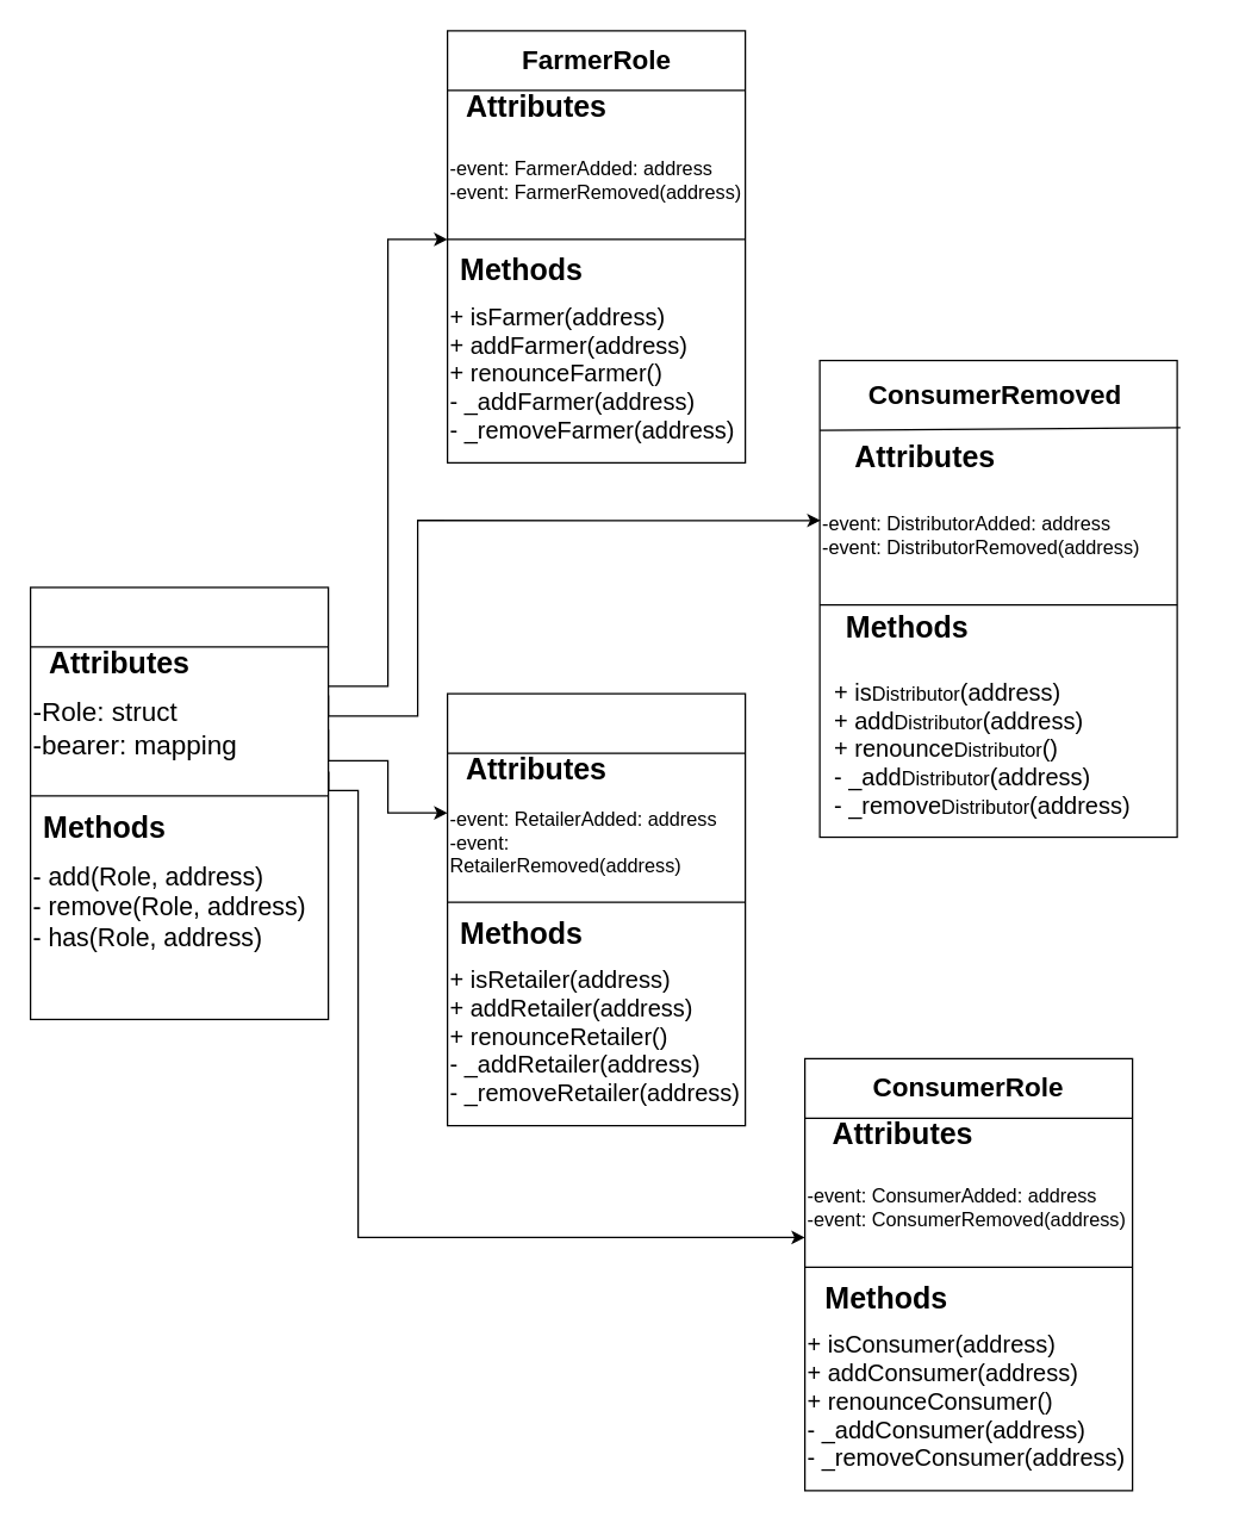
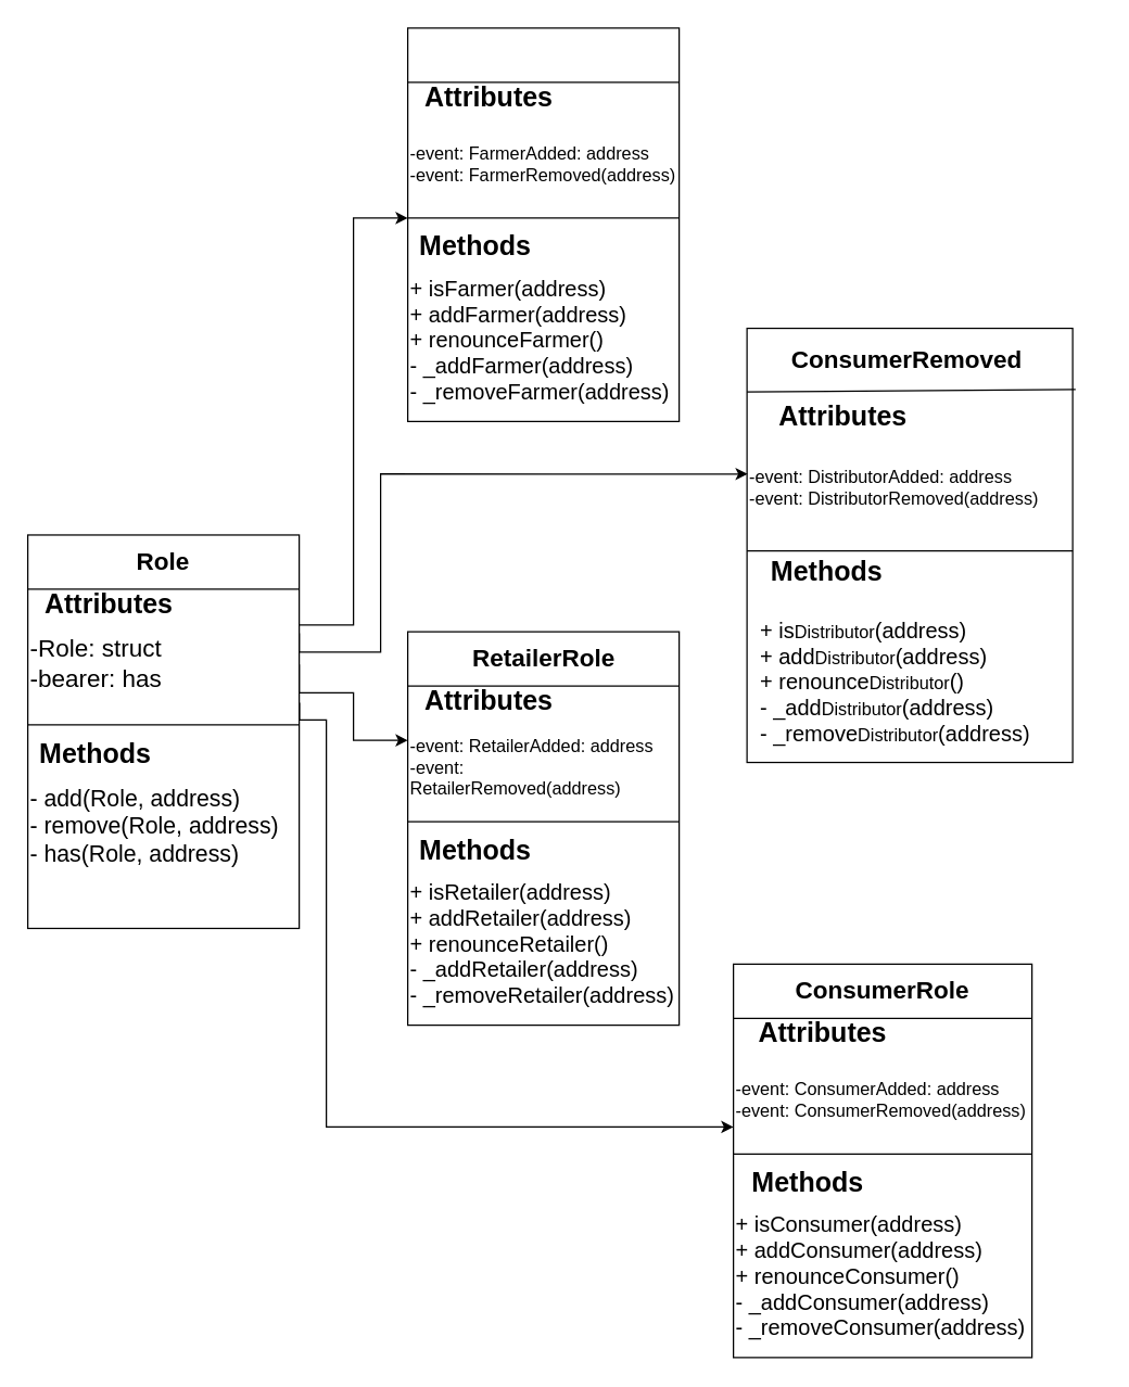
  <mxCell id="0" />
  <mxCell id="1" parent="0" />
  <mxCell id="2" value="" style="group" vertex="1" connectable="0" parent="1"><mxGeometry x="20" y="393.67" width="200" height="290" as="geometry" /></mxCell>
  <mxCell id="3" value="" style="rounded=0;whiteSpace=wrap;html=1;" vertex="1" parent="2"><mxGeometry width="200" height="290" as="geometry" /></mxCell>
  <mxCell id="4" value="" style="endArrow=none;html=1;" edge="1" parent="2"><mxGeometry width="50" height="50" relative="1" as="geometry"><mxPoint y="40" as="sourcePoint" /><mxPoint x="200" y="40" as="targetPoint" /></mxGeometry></mxCell>
- <mxCell id="6" value="-Role: struct&lt;br&gt;-bearer: mapping" style="text;html=1;strokeColor=none;fillColor=none;align=left;verticalAlign=middle;whiteSpace=wrap;rounded=0;fontSize=18;" vertex="1" parent="2"><mxGeometry y="70" width="190" height="50" as="geometry" /></mxCell>
+ <mxCell id="5" value="Role" style="text;html=1;strokeColor=none;fillColor=none;align=center;verticalAlign=middle;whiteSpace=wrap;rounded=0;fontSize=18;fontStyle=1" vertex="1" parent="2"><mxGeometry x="65" width="70" height="40" as="geometry" /></mxCell>
+ <mxCell id="6" value="-Role: struct&lt;br&gt;-bearer: has" style="text;html=1;strokeColor=none;fillColor=none;align=left;verticalAlign=middle;whiteSpace=wrap;rounded=0;fontSize=18;" vertex="1" parent="2"><mxGeometry y="70" width="190" height="50" as="geometry" /></mxCell>
  <mxCell id="7" value="" style="endArrow=none;html=1;fontSize=18;" edge="1" parent="2"><mxGeometry width="50" height="50" relative="1" as="geometry"><mxPoint y="140" as="sourcePoint" /><mxPoint x="200" y="140" as="targetPoint" /></mxGeometry></mxCell>
  <mxCell id="8" value="Attributes" style="text;html=1;strokeColor=none;fillColor=none;align=center;verticalAlign=middle;whiteSpace=wrap;rounded=0;fontSize=20;fontStyle=1" vertex="1" parent="2"><mxGeometry y="40" width="120" height="20" as="geometry" /></mxCell>
  <mxCell id="9" value="Methods" style="text;html=1;strokeColor=none;fillColor=none;align=center;verticalAlign=middle;whiteSpace=wrap;rounded=0;fontSize=20;fontStyle=1" vertex="1" parent="2"><mxGeometry y="150" width="100" height="20" as="geometry" /></mxCell>
  <mxCell id="10" value="- add(Role, address)&lt;br style=&quot;font-size: 17px;&quot;&gt;- remove(Role, address)&lt;br style=&quot;font-size: 17px;&quot;&gt;- has(Role, address)" style="text;html=1;strokeColor=none;fillColor=none;align=left;verticalAlign=middle;whiteSpace=wrap;rounded=0;fontSize=17;" vertex="1" parent="2"><mxGeometry y="170" width="200" height="90" as="geometry" /></mxCell>
  <mxCell id="11" value="" style="group" vertex="1" connectable="0" parent="1"><mxGeometry x="300" y="20" width="200" height="290" as="geometry" /></mxCell>
  <mxCell id="12" value="" style="group" vertex="1" connectable="0" parent="11"><mxGeometry width="200" height="290" as="geometry" /></mxCell>
  <mxCell id="13" value="" style="rounded=0;whiteSpace=wrap;html=1;" vertex="1" parent="12"><mxGeometry width="200" height="290" as="geometry" /></mxCell>
  <mxCell id="14" value="" style="endArrow=none;html=1;" edge="1" parent="12"><mxGeometry width="50" height="50" relative="1" as="geometry"><mxPoint y="40" as="sourcePoint" /><mxPoint x="200" y="40" as="targetPoint" /></mxGeometry></mxCell>
- <mxCell id="15" value="FarmerRole" style="text;html=1;strokeColor=none;fillColor=none;align=center;verticalAlign=middle;whiteSpace=wrap;rounded=0;fontSize=18;fontStyle=1" vertex="1" parent="12"><mxGeometry x="37.5" width="125" height="40" as="geometry" /></mxCell>
  <mxCell id="16" value="-event: FarmerAdded: address&lt;br style=&quot;font-size: 13px&quot;&gt;-event: FarmerRemoved(address)" style="text;html=1;strokeColor=none;fillColor=none;align=left;verticalAlign=middle;whiteSpace=wrap;rounded=0;fontSize=13;" vertex="1" parent="12"><mxGeometry y="60" width="200" height="80" as="geometry" /></mxCell>
  <mxCell id="17" value="" style="endArrow=none;html=1;fontSize=18;" edge="1" parent="12"><mxGeometry width="50" height="50" relative="1" as="geometry"><mxPoint y="140" as="sourcePoint" /><mxPoint x="200" y="140" as="targetPoint" /></mxGeometry></mxCell>
  <mxCell id="18" value="Attributes" style="text;html=1;strokeColor=none;fillColor=none;align=center;verticalAlign=middle;whiteSpace=wrap;rounded=0;fontSize=20;fontStyle=1" vertex="1" parent="12"><mxGeometry y="40" width="120" height="20" as="geometry" /></mxCell>
  <mxCell id="19" value="Methods" style="text;html=1;strokeColor=none;fillColor=none;align=center;verticalAlign=middle;whiteSpace=wrap;rounded=0;fontSize=20;fontStyle=1" vertex="1" parent="12"><mxGeometry y="150" width="100" height="20" as="geometry" /></mxCell>
  <mxCell id="20" value="+ isFarmer(address)&lt;br style=&quot;font-size: 16px;&quot;&gt;+ addFarmer(address)&lt;br style=&quot;font-size: 16px;&quot;&gt;+ renounceFarmer()&lt;br style=&quot;font-size: 16px;&quot;&gt;- _addFarmer(address)&lt;br style=&quot;font-size: 16px;&quot;&gt;- _removeFarmer(address)" style="text;html=1;strokeColor=none;fillColor=none;align=left;verticalAlign=middle;whiteSpace=wrap;rounded=0;fontSize=16;" vertex="1" parent="12"><mxGeometry y="170" width="200" height="120" as="geometry" /></mxCell>
  <mxCell id="21" value="" style="group" vertex="1" connectable="0" parent="1"><mxGeometry x="290" y="300" width="330" height="455.0" as="geometry" /></mxCell>
  <mxCell id="22" value="" style="group" vertex="1" connectable="0" parent="21"><mxGeometry x="260" y="-58.67" width="260" height="330.8" as="geometry" /></mxCell>
  <mxCell id="23" value="" style="group" vertex="1" connectable="0" parent="22"><mxGeometry width="260" height="330.8" as="geometry" /></mxCell>
  <mxCell id="24" value="" style="rounded=0;whiteSpace=wrap;html=1;" vertex="1" parent="23"><mxGeometry width="240" height="320" as="geometry" /></mxCell>
  <mxCell id="25" value="" style="endArrow=none;html=1;entryX=1.009;entryY=0.141;entryDx=0;entryDy=0;entryPerimeter=0;" edge="1" parent="23" target="24"><mxGeometry width="50" height="50" relative="1" as="geometry"><mxPoint y="46.897" as="sourcePoint" /><mxPoint x="240" y="50" as="targetPoint" /></mxGeometry></mxCell>
  <mxCell id="26" value="ConsumerRemoved" style="text;html=1;strokeColor=none;fillColor=none;align=center;verticalAlign=middle;whiteSpace=wrap;rounded=0;fontSize=18;fontStyle=1" vertex="1" parent="23"><mxGeometry x="28.068" width="180.227" height="46.897" as="geometry" /></mxCell>
  <mxCell id="27" value="-event: DistributorAdded: address&lt;br style=&quot;font-size: 13px&quot;&gt;-event: DistributorRemoved(address)" style="text;html=1;strokeColor=none;fillColor=none;align=left;verticalAlign=middle;whiteSpace=wrap;rounded=0;fontSize=13;" vertex="1" parent="23"><mxGeometry y="70.345" width="260" height="93.793" as="geometry" /></mxCell>
  <mxCell id="28" value="" style="endArrow=none;html=1;fontSize=18;exitX=0;exitY=1;exitDx=0;exitDy=0;" edge="1" parent="23" source="27"><mxGeometry width="50" height="50" relative="1" as="geometry"><mxPoint x="23.636" y="164.138" as="sourcePoint" /><mxPoint x="240" y="164" as="targetPoint" /></mxGeometry></mxCell>
  <mxCell id="29" value="Attributes" style="text;html=1;strokeColor=none;fillColor=none;align=center;verticalAlign=middle;whiteSpace=wrap;rounded=0;fontSize=20;fontStyle=1" vertex="1" parent="23"><mxGeometry y="51.586" width="141.818" height="23.448" as="geometry" /></mxCell>
  <mxCell id="30" value="Methods" style="text;html=1;strokeColor=none;fillColor=none;align=center;verticalAlign=middle;whiteSpace=wrap;rounded=0;fontSize=20;fontStyle=1" vertex="1" parent="23"><mxGeometry y="167.352" width="118.182" height="23.448" as="geometry" /></mxCell>
  <mxCell id="31" value="+ is&lt;span style=&quot;font-size: 13px&quot;&gt;Distributor&lt;/span&gt;(address)&lt;br style=&quot;font-size: 16px&quot;&gt;+ add&lt;span style=&quot;font-size: 13px&quot;&gt;Distributor&lt;/span&gt;(address)&lt;br style=&quot;font-size: 16px&quot;&gt;+ renounce&lt;span style=&quot;font-size: 13px&quot;&gt;Distributor&lt;/span&gt;()&lt;br style=&quot;font-size: 16px&quot;&gt;- _add&lt;span style=&quot;font-size: 13px&quot;&gt;Distributor&lt;/span&gt;(address)&lt;br style=&quot;font-size: 16px&quot;&gt;- _remove&lt;span style=&quot;font-size: 13px&quot;&gt;Distributor&lt;/span&gt;(address)" style="text;html=1;strokeColor=none;fillColor=none;align=left;verticalAlign=middle;whiteSpace=wrap;rounded=0;fontSize=16;" vertex="1" parent="23"><mxGeometry x="8.18" y="190.8" width="220" height="140" as="geometry" /></mxCell>
  <mxCell id="32" value="" style="group" vertex="1" connectable="0" parent="21"><mxGeometry x="10" y="165.0" width="200" height="290" as="geometry" /></mxCell>
  <mxCell id="33" value="" style="group" vertex="1" connectable="0" parent="32"><mxGeometry width="200" height="290" as="geometry" /></mxCell>
  <mxCell id="34" value="" style="rounded=0;whiteSpace=wrap;html=1;" vertex="1" parent="33"><mxGeometry width="200" height="290" as="geometry" /></mxCell>
  <mxCell id="35" value="" style="endArrow=none;html=1;" edge="1" parent="33"><mxGeometry width="50" height="50" relative="1" as="geometry"><mxPoint y="40" as="sourcePoint" /><mxPoint x="200" y="40" as="targetPoint" /></mxGeometry></mxCell>
+ <mxCell id="36" value="RetailerRole" style="text;html=1;strokeColor=none;fillColor=none;align=center;verticalAlign=middle;whiteSpace=wrap;rounded=0;fontSize=18;fontStyle=1" vertex="1" parent="33"><mxGeometry x="37.5" width="125" height="40" as="geometry" /></mxCell>
  <mxCell id="37" value="-event: RetailerAdded: address&lt;br style=&quot;font-size: 13px&quot;&gt;-event: RetailerRemoved(address)" style="text;html=1;strokeColor=none;fillColor=none;align=left;verticalAlign=middle;whiteSpace=wrap;rounded=0;fontSize=13;" vertex="1" parent="33"><mxGeometry y="60" width="200" height="80" as="geometry" /></mxCell>
  <mxCell id="38" value="" style="endArrow=none;html=1;fontSize=18;" edge="1" parent="33"><mxGeometry width="50" height="50" relative="1" as="geometry"><mxPoint y="140" as="sourcePoint" /><mxPoint x="200" y="140" as="targetPoint" /></mxGeometry></mxCell>
  <mxCell id="39" value="Attributes" style="text;html=1;strokeColor=none;fillColor=none;align=center;verticalAlign=middle;whiteSpace=wrap;rounded=0;fontSize=20;fontStyle=1" vertex="1" parent="33"><mxGeometry y="40" width="120" height="20" as="geometry" /></mxCell>
  <mxCell id="40" value="Methods" style="text;html=1;strokeColor=none;fillColor=none;align=center;verticalAlign=middle;whiteSpace=wrap;rounded=0;fontSize=20;fontStyle=1" vertex="1" parent="33"><mxGeometry y="150" width="100" height="20" as="geometry" /></mxCell>
  <mxCell id="41" value="+ isRetailer(address)&lt;br style=&quot;font-size: 16px&quot;&gt;+ addRetailer(address)&lt;br style=&quot;font-size: 16px&quot;&gt;+ renounceRetailer()&lt;br style=&quot;font-size: 16px&quot;&gt;- _addRetailer(address)&lt;br style=&quot;font-size: 16px&quot;&gt;- _removeRetailer(address)" style="text;html=1;strokeColor=none;fillColor=none;align=left;verticalAlign=middle;whiteSpace=wrap;rounded=0;fontSize=16;" vertex="1" parent="33"><mxGeometry y="170" width="200" height="120" as="geometry" /></mxCell>
  <mxCell id="42" style="edgeStyle=orthogonalEdgeStyle;rounded=0;orthogonalLoop=1;jettySize=auto;html=1;exitX=0.5;exitY=1;exitDx=0;exitDy=0;fontSize=16;" edge="1" parent="33" source="37" target="37"><mxGeometry relative="1" as="geometry" /></mxCell>
  <mxCell id="43" value="" style="group" vertex="1" connectable="0" parent="1"><mxGeometry x="540" y="710" width="220" height="290" as="geometry" /></mxCell>
  <mxCell id="44" value="" style="group" vertex="1" connectable="0" parent="43"><mxGeometry width="220.0" height="290" as="geometry" /></mxCell>
  <mxCell id="45" value="" style="rounded=0;whiteSpace=wrap;html=1;" vertex="1" parent="44"><mxGeometry width="220.0" height="290" as="geometry" /></mxCell>
  <mxCell id="46" value="" style="endArrow=none;html=1;" edge="1" parent="44"><mxGeometry width="50" height="50" relative="1" as="geometry"><mxPoint y="40" as="sourcePoint" /><mxPoint x="220.0" y="40" as="targetPoint" /></mxGeometry></mxCell>
  <mxCell id="47" value="ConsumerRole" style="text;html=1;strokeColor=none;fillColor=none;align=center;verticalAlign=middle;whiteSpace=wrap;rounded=0;fontSize=18;fontStyle=1" vertex="1" parent="44"><mxGeometry x="41.25" width="137.5" height="40" as="geometry" /></mxCell>
  <mxCell id="48" value="-event: ConsumerAdded: address&lt;br style=&quot;font-size: 13px&quot;&gt;-event: ConsumerRemoved(address)" style="text;html=1;strokeColor=none;fillColor=none;align=left;verticalAlign=middle;whiteSpace=wrap;rounded=0;fontSize=13;" vertex="1" parent="44"><mxGeometry y="60" width="220.0" height="80" as="geometry" /></mxCell>
  <mxCell id="49" value="" style="endArrow=none;html=1;fontSize=18;" edge="1" parent="44"><mxGeometry width="50" height="50" relative="1" as="geometry"><mxPoint y="140" as="sourcePoint" /><mxPoint x="220.0" y="140" as="targetPoint" /></mxGeometry></mxCell>
  <mxCell id="50" value="Attributes" style="text;html=1;strokeColor=none;fillColor=none;align=center;verticalAlign=middle;whiteSpace=wrap;rounded=0;fontSize=20;fontStyle=1" vertex="1" parent="44"><mxGeometry y="40" width="132" height="20" as="geometry" /></mxCell>
  <mxCell id="51" value="Methods" style="text;html=1;strokeColor=none;fillColor=none;align=center;verticalAlign=middle;whiteSpace=wrap;rounded=0;fontSize=20;fontStyle=1" vertex="1" parent="44"><mxGeometry y="150" width="110.0" height="20" as="geometry" /></mxCell>
  <mxCell id="52" value="+ isConsumer(address)&lt;br style=&quot;font-size: 16px&quot;&gt;+ addConsumer(address)&lt;br style=&quot;font-size: 16px&quot;&gt;+ renounceConsumer()&lt;br style=&quot;font-size: 16px&quot;&gt;- _addConsumer(address)&lt;br style=&quot;font-size: 16px&quot;&gt;- _removeConsumer(address)" style="text;html=1;strokeColor=none;fillColor=none;align=left;verticalAlign=middle;whiteSpace=wrap;rounded=0;fontSize=16;" vertex="1" parent="44"><mxGeometry y="170" width="220.0" height="120" as="geometry" /></mxCell>
  <mxCell id="53" style="edgeStyle=orthogonalEdgeStyle;rounded=0;orthogonalLoop=1;jettySize=auto;html=1;entryX=0;entryY=1;entryDx=0;entryDy=0;fontSize=16;" edge="1" parent="1" source="3" target="16"><mxGeometry relative="1" as="geometry"><Array as="points"><mxPoint x="260" y="460" /><mxPoint x="260" y="160" /></Array></mxGeometry></mxCell>
  <mxCell id="54" style="edgeStyle=orthogonalEdgeStyle;rounded=0;orthogonalLoop=1;jettySize=auto;html=1;exitX=1;exitY=0.25;exitDx=0;exitDy=0;entryX=0.002;entryY=0.395;entryDx=0;entryDy=0;entryPerimeter=0;fontSize=16;" edge="1" parent="1" source="3" target="27"><mxGeometry relative="1" as="geometry"><Array as="points"><mxPoint x="220" y="480" /><mxPoint x="280" y="480" /><mxPoint x="280" y="349" /></Array></mxGeometry></mxCell>
  <mxCell id="55" style="edgeStyle=orthogonalEdgeStyle;rounded=0;orthogonalLoop=1;jettySize=auto;html=1;entryX=0;entryY=0.25;entryDx=0;entryDy=0;fontSize=16;" edge="1" parent="1" target="37"><mxGeometry relative="1" as="geometry"><mxPoint x="220" y="489" as="sourcePoint" /><Array as="points"><mxPoint x="220" y="510" /><mxPoint x="260" y="510" /><mxPoint x="260" y="545" /></Array></mxGeometry></mxCell>
  <mxCell id="56" style="edgeStyle=orthogonalEdgeStyle;rounded=0;orthogonalLoop=1;jettySize=auto;html=1;exitX=1.001;exitY=0.426;exitDx=0;exitDy=0;entryX=0;entryY=0.75;entryDx=0;entryDy=0;fontSize=16;exitPerimeter=0;" edge="1" parent="1" source="3" target="48"><mxGeometry relative="1" as="geometry"><Array as="points"><mxPoint x="220" y="530" /><mxPoint x="240" y="530" /><mxPoint x="240" y="830" /></Array></mxGeometry></mxCell>
